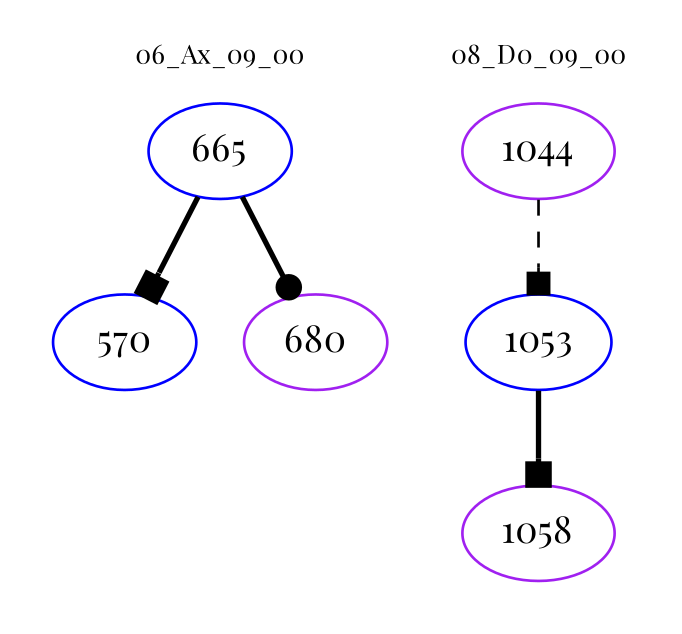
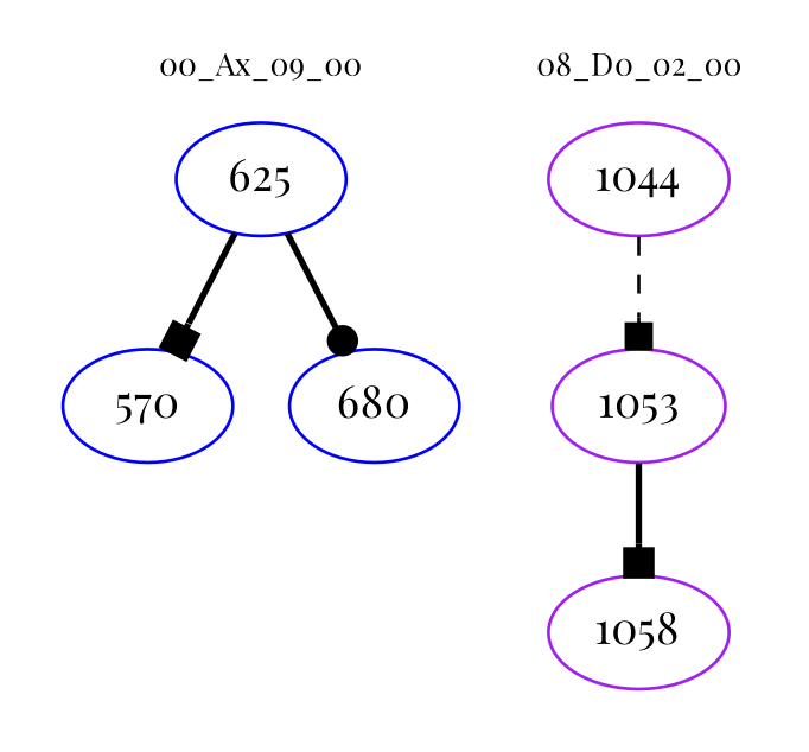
  digraph {
    fontname="Playfair Display"
    node [color=blue fontname="Playfair Display"]
    edge [arrowhead=box color=black fontname="Playfair Display" style=bold]
-   n1 [label=665]
+   n1 [label=625]
    n2 [label=570]
-   n3 [color=purple label=680]
-   n4 [label=1053]
+   n3 [label=680]
+   n4 [color=purple label=1053]
    n5 [color=purple label=1058]
    n6 [color=purple label=1044]
    subgraph cluster_1 {
      color=white
      fontsize=10
-     label="06_Ax_09_00"
+     label="00_Ax_09_00"
      n1
      n2
      n3
    }
    subgraph cluster_2 {
      color=white
      fontsize=10
-     label="08_D0_09_00"
+     label="08_D0_02_00"
      n4
      n5
      n6
    }
    n1 -> n2
    n1 -> n3 [arrowhead=dot]
    n4 -> n5
    n6 -> n4 [style=dashed]
  }
